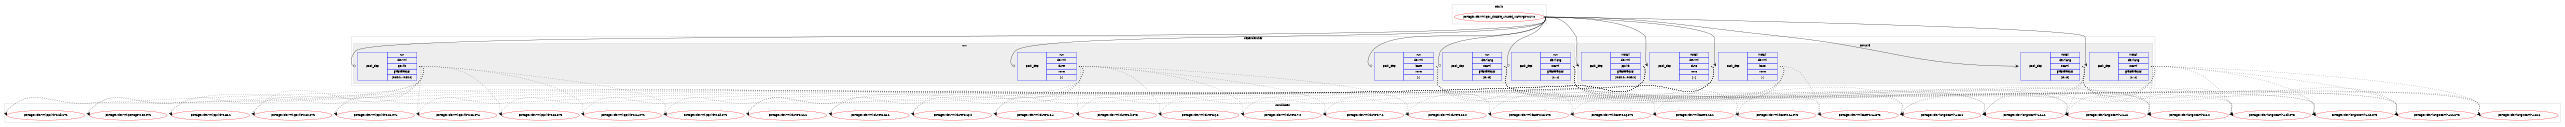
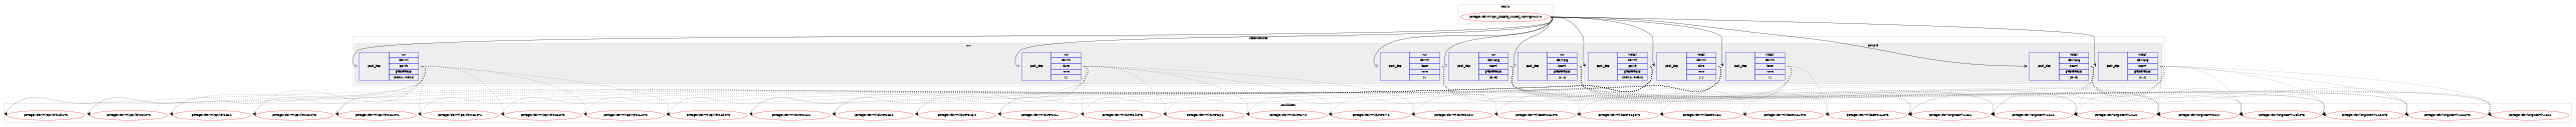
  digraph {
    compound=true
    concentrate=true
    fontname=Helvetica
    fontsize=10
    newrank=true
    rankdir=TB
    ranksep=1.5
    node [color=red fontname=Helvetica fontsize=10]
    edge [arrowhead=vee headport=w style=dotted tailport=e weight=100]
    n1 [label="portage://dev-ml/ppx_disable_unused_warnings-0.17.0" width=4]
    n2 [color=blue label=<<TABLE BORDER="0" CELLBORDER="1" CELLSPACING="0" CELLPADDING="4" WIDTH="220"><TR><TD ROWSPAN="6" CELLPADDING="30">pack_dep</TD></TR><TR><TD WIDTH="110">install</TD></TR><TR><TD>dev-lang</TD></TR><TR><TD>ocaml</TD></TR><TR><TD>greaterequal</TD></TR><TR><TD>[4,,,4]</TD></TR></TABLE>> shape=none]
    n3 [color=blue label=<<TABLE BORDER="0" CELLBORDER="1" CELLSPACING="0" CELLPADDING="4" WIDTH="220"><TR><TD ROWSPAN="6" CELLPADDING="30">pack_dep</TD></TR><TR><TD WIDTH="110">install</TD></TR><TR><TD>dev-lang</TD></TR><TR><TD>ocaml</TD></TR><TR><TD>greaterequal</TD></TR><TR><TD>[5,,,5]</TD></TR></TABLE>> shape=none]
    n4 [color=blue label=<<TABLE BORDER="0" CELLBORDER="1" CELLSPACING="0" CELLPADDING="4" WIDTH="220"><TR><TD ROWSPAN="6" CELLPADDING="30">pack_dep</TD></TR><TR><TD WIDTH="110">install</TD></TR><TR><TD>dev-ml</TD></TR><TR><TD>base</TD></TR><TR><TD>none</TD></TR><TR><TD>[,,]</TD></TR></TABLE>> shape=none]
    n5 [color=blue label=<<TABLE BORDER="0" CELLBORDER="1" CELLSPACING="0" CELLPADDING="4" WIDTH="220"><TR><TD ROWSPAN="6" CELLPADDING="30">pack_dep</TD></TR><TR><TD WIDTH="110">install</TD></TR><TR><TD>dev-ml</TD></TR><TR><TD>dune</TD></TR><TR><TD>none</TD></TR><TR><TD>[,,]</TD></TR></TABLE>> shape=none]
    n6 [color=blue label=<<TABLE BORDER="0" CELLBORDER="1" CELLSPACING="0" CELLPADDING="4" WIDTH="220"><TR><TD ROWSPAN="6" CELLPADDING="30">pack_dep</TD></TR><TR><TD WIDTH="110">install</TD></TR><TR><TD>dev-ml</TD></TR><TR><TD>ppxlib</TD></TR><TR><TD>greaterequal</TD></TR><TR><TD>[0.32.1,,,0.32.1]</TD></TR></TABLE>> shape=none]
    n7 [color=blue label=<<TABLE BORDER="0" CELLBORDER="1" CELLSPACING="0" CELLPADDING="4" WIDTH="220"><TR><TD ROWSPAN="6" CELLPADDING="30">pack_dep</TD></TR><TR><TD WIDTH="110">run</TD></TR><TR><TD>dev-lang</TD></TR><TR><TD>ocaml</TD></TR><TR><TD>greaterequal</TD></TR><TR><TD>[4,,,4]</TD></TR></TABLE>> shape=none]
    n8 [color=blue label=<<TABLE BORDER="0" CELLBORDER="1" CELLSPACING="0" CELLPADDING="4" WIDTH="220"><TR><TD ROWSPAN="6" CELLPADDING="30">pack_dep</TD></TR><TR><TD WIDTH="110">run</TD></TR><TR><TD>dev-lang</TD></TR><TR><TD>ocaml</TD></TR><TR><TD>greaterequal</TD></TR><TR><TD>[5,,,5]</TD></TR></TABLE>> shape=none]
    n9 [color=blue label=<<TABLE BORDER="0" CELLBORDER="1" CELLSPACING="0" CELLPADDING="4" WIDTH="220"><TR><TD ROWSPAN="6" CELLPADDING="30">pack_dep</TD></TR><TR><TD WIDTH="110">run</TD></TR><TR><TD>dev-ml</TD></TR><TR><TD>base</TD></TR><TR><TD>none</TD></TR><TR><TD>[,,]</TD></TR></TABLE>> shape=none]
    n10 [color=blue label=<<TABLE BORDER="0" CELLBORDER="1" CELLSPACING="0" CELLPADDING="4" WIDTH="220"><TR><TD ROWSPAN="6" CELLPADDING="30">pack_dep</TD></TR><TR><TD WIDTH="110">run</TD></TR><TR><TD>dev-ml</TD></TR><TR><TD>dune</TD></TR><TR><TD>none</TD></TR><TR><TD>[,,]</TD></TR></TABLE>> shape=none]
    n11 [color=blue label=<<TABLE BORDER="0" CELLBORDER="1" CELLSPACING="0" CELLPADDING="4" WIDTH="220"><TR><TD ROWSPAN="6" CELLPADDING="30">pack_dep</TD></TR><TR><TD WIDTH="110">run</TD></TR><TR><TD>dev-ml</TD></TR><TR><TD>ppxlib</TD></TR><TR><TD>greaterequal</TD></TR><TR><TD>[0.32.1,,,0.32.1]</TD></TR></TABLE>> shape=none]
    n12 [label="portage://dev-lang/ocaml-5.2.0" width=4]
    n13 [label="portage://dev-lang/ocaml-4.14.2" width=4]
    n14 [label="portage://dev-lang/ocaml-4.14.1" width=4]
    n15 [label="portage://dev-lang/ocaml-4.13.1" width=4]
    n16 [label="portage://dev-lang/ocaml-4.12.1" width=4]
    n17 [label="portage://dev-lang/ocaml-4.11.2-r2" width=4]
    n18 [label="portage://dev-lang/ocaml-4.10.2-r3" width=4]
    n19 [label="portage://dev-lang/ocaml-4.09.0-r3" width=4]
    n20 [label="portage://dev-ml/base-0.12.1" width=4]
    n21 [label="portage://dev-ml/base-0.16.3-r1" width=4]
    n22 [label="portage://dev-ml/base-0.15.1-r2" width=4]
    n23 [label="portage://dev-ml/base-0.14.3-r2" width=4]
    n24 [label="portage://dev-ml/base-0.14.0-r2" width=4]
    n25 [label="portage://dev-ml/dune-3.16.0" width=4]
    n26 [label="portage://dev-ml/dune-3.13.1" width=4]
    n27 [label="portage://dev-ml/dune-3.11.1" width=4]
    n28 [label="portage://dev-ml/dune-3.10.0" width=4]
    n29 [label="portage://dev-ml/dune-3.7.1" width=4]
    n30 [label="portage://dev-ml/dune-3.7.0" width=4]
    n31 [label="portage://dev-ml/dune-3.6.2" width=4]
    n32 [label="portage://dev-ml/dune-2.9.3-r3" width=4]
    n33 [label="portage://dev-ml/dune-2.8.4" width=4]
    n34 [label="portage://dev-ml/ppxlib-0.32.1" width=4]
-   n35 [label="portage://dev-ml/portage-0.30.0-r1" width=4]
+   n35 [label="portage://dev-ml/ppxlib-0.30.0-r1" width=4]
    n36 [label="portage://dev-ml/ppxlib-0.29.1-r1" width=4]
    n37 [label="portage://dev-ml/ppxlib-0.29.0-r1" width=4]
    n38 [label="portage://dev-ml/ppxlib-0.24.0-r1" width=4]
    n39 [label="portage://dev-ml/ppxlib-0.22.2-r3" width=4]
    n40 [label="portage://dev-ml/ppxlib-0.22.0-r4" width=4]
    n41 [label="portage://dev-ml/ppxlib-0.21.0-r4" width=4]
    n42 [label="portage://dev-ml/ppxlib-0.20.0-r2" width=4]
    subgraph cluster_1 {
      color=gray
      label=<<i>ebuild</i>>
      n1
    }
    subgraph cluster_2 {
      color=gray
      label=<<i>dependencies</i>>
      subgraph cluster_3 {
        color=gray
        fillcolor="#eeeeee"
        label=<<i>compile</i>>
        style=filled
        subgraph sub_4 {
          color=gray
          fillcolor="#eeeeee"
          label=<<i>compile</i>>
          style=filled
          n2
        }
        subgraph sub_5 {
          color=gray
          fillcolor="#eeeeee"
          label=<<i>compile</i>>
          style=filled
          n3
        }
        subgraph sub_6 {
          color=gray
          fillcolor="#eeeeee"
          label=<<i>compile</i>>
          style=filled
          n4
        }
        subgraph sub_7 {
          color=gray
          fillcolor="#eeeeee"
          label=<<i>compile</i>>
          style=filled
          n5
        }
        subgraph sub_8 {
          color=gray
          fillcolor="#eeeeee"
          label=<<i>compile</i>>
          style=filled
          n6
        }
      }
      subgraph cluster_9 {
        color=gray
        fillcolor="#eeeeee"
        label=<<i>compile and run</i>>
        style=filled
      }
      subgraph cluster_10 {
        color=gray
        fillcolor="#eeeeee"
        label=<<i>run</i>>
        style=filled
        subgraph sub_11 {
          color=gray
          fillcolor="#eeeeee"
          label=<<i>run</i>>
          style=filled
          n7
        }
        subgraph sub_12 {
          color=gray
          fillcolor="#eeeeee"
          label=<<i>run</i>>
          style=filled
          n8
        }
        subgraph sub_13 {
          color=gray
          fillcolor="#eeeeee"
          label=<<i>run</i>>
          style=filled
          n9
        }
        subgraph sub_14 {
          color=gray
          fillcolor="#eeeeee"
          label=<<i>run</i>>
          style=filled
          n10
        }
        subgraph sub_15 {
          color=gray
          fillcolor="#eeeeee"
          label=<<i>run</i>>
          style=filled
          n11
        }
      }
    }
    subgraph cluster_16 {
      color=gray
      label=<<i>candidates</i>>
      rank=same
      subgraph sub_17 {
        color=black
        label=<<i>candidates</i>>
        nodesep=1
        rank=same
        n12
        n13
        n14
        n15
        n16
        n17
        n18
        n19
      }
      subgraph sub_18 {
        color=black
        label=<<i>candidates</i>>
        nodesep=1
        rank=same
        n12
        n13
        n14
        n15
        n16
        n17
        n18
        n19
      }
      subgraph sub_19 {
        color=black
        label=<<i>candidates</i>>
        nodesep=1
        rank=same
        n20
        n21
        n22
        n23
        n24
      }
      subgraph sub_20 {
        color=black
        label=<<i>candidates</i>>
        nodesep=1
        rank=same
        n25
        n26
        n27
        n28
        n29
        n30
        n31
        n32
        n33
      }
      subgraph sub_21 {
        color=black
        label=<<i>candidates</i>>
        nodesep=1
        rank=same
        n34
        n35
        n36
        n37
        n38
        n39
        n40
        n41
        n42
      }
      subgraph sub_22 {
        color=black
        label=<<i>candidates</i>>
        nodesep=1
        rank=same
        n12
        n13
        n14
        n15
        n16
        n17
        n18
        n19
      }
      subgraph sub_23 {
        color=black
        label=<<i>candidates</i>>
        nodesep=1
        rank=same
        n12
        n13
        n14
        n15
        n16
        n17
        n18
        n19
      }
      subgraph sub_24 {
        color=black
        label=<<i>candidates</i>>
        nodesep=1
        rank=same
        n20
        n21
        n22
        n23
        n24
      }
      subgraph sub_25 {
        color=black
        label=<<i>candidates</i>>
        nodesep=1
        rank=same
        n25
        n26
        n27
        n28
        n29
        n30
        n31
        n32
        n33
      }
      subgraph sub_26 {
        color=black
        label=<<i>candidates</i>>
        nodesep=1
        rank=same
        n34
        n35
        n36
        n37
        n38
        n39
        n40
        n41
        n42
      }
    }
    n1 -> n2 [style=solid weight=20]
    n1 -> n3 [style=solid weight=20]
    n1 -> n4 [style=solid weight=20]
    n1 -> n5 [style=solid weight=20]
    n1 -> n6 [style=solid weight=20]
    n1 -> n7 [arrowhead=odot style=solid weight=20]
    n1 -> n8 [arrowhead=odot style=solid weight=20]
    n1 -> n9 [arrowhead=odot style=solid weight=20]
    n1 -> n10 [arrowhead=odot style=solid weight=20]
    n1 -> n11 [arrowhead=odot style=solid weight=20]
    n2 -> n12
    n2 -> n13
    n2 -> n14
    n2 -> n15
    n2 -> n16
    n2 -> n17
    n2 -> n18
    n2 -> n19
    n3 -> n12
    n3 -> n13
    n3 -> n14
    n3 -> n15
    n3 -> n16
    n3 -> n17
    n3 -> n18
    n3 -> n19
    n4 -> n20
    n4 -> n21
    n4 -> n22
    n4 -> n23
    n4 -> n24
    n5 -> n25
    n5 -> n26
    n5 -> n27
    n5 -> n28
    n5 -> n29
    n5 -> n30
    n5 -> n31
    n5 -> n32
    n5 -> n33
    n6 -> n34
    n6 -> n35
    n6 -> n36
    n6 -> n37
    n6 -> n38
    n6 -> n39
    n6 -> n40
    n6 -> n41
    n6 -> n42
    n7 -> n12
    n7 -> n13
    n7 -> n14
    n7 -> n15
    n7 -> n16
    n7 -> n17
    n7 -> n18
    n7 -> n19
    n8 -> n12
    n8 -> n13
    n8 -> n14
    n8 -> n15
    n8 -> n16
    n8 -> n17
    n8 -> n18
    n8 -> n19
    n9 -> n20
    n9 -> n21
    n9 -> n22
    n9 -> n23
    n9 -> n24
    n10 -> n25
    n10 -> n26
    n10 -> n27
    n10 -> n28
    n10 -> n29
    n10 -> n30
    n10 -> n31
    n10 -> n32
    n10 -> n33
    n11 -> n34
    n11 -> n35
    n11 -> n36
    n11 -> n37
    n11 -> n38
    n11 -> n39
    n11 -> n40
    n11 -> n41
    n11 -> n42
  }
